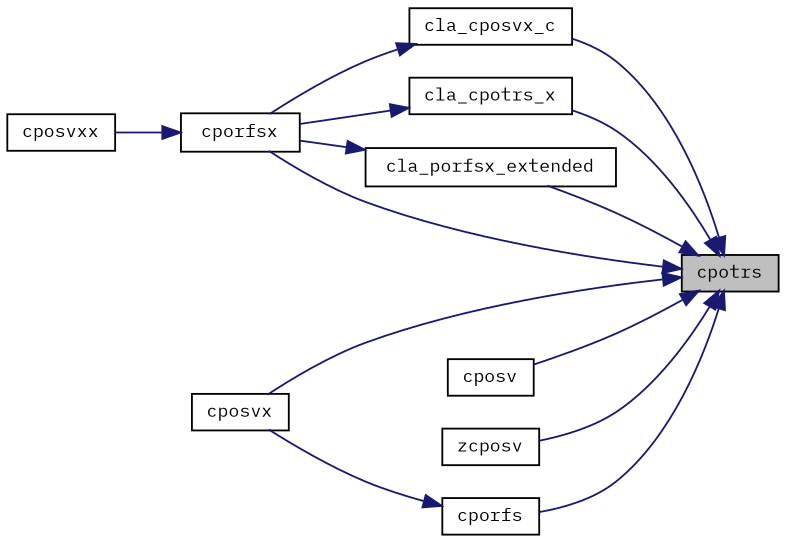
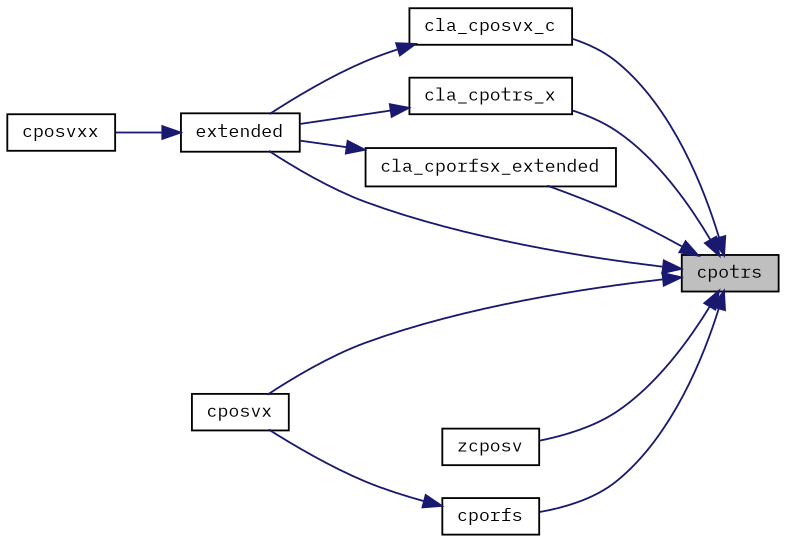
  digraph {
    fontname="IBM Plex Mono"
    rankdir=RL
    node [color=black fillcolor=white fontname="IBM Plex Mono" fontsize=10 shape=record style=filled]
    edge [color=midnightblue dir=back fontname="IBM Plex Mono" fontsize=10 labelfontname=Helvetica labelfontsize=10 style=solid]
    n1 [fillcolor=grey75 fontcolor=black height=0.2 label=cpotrs width=0.4]
    n2 [height=0.2 label=cla_cposvx_c width=0.4]
    n3 [height=0.2 label=cla_cpotrs_x width=0.4]
-   n4 [height=0.2 label=cla_porfsx_extended width=0.4]
+   n4 [height=0.2 label=cla_cporfsx_extended width=0.4]
    n5 [height=0.2 label=cporfs width=0.4]
    n6 [height=0.2 label=cposvx width=0.4]
-   n7 [height=0.2 label=cposv width=0.4]
    n8 [height=0.2 label=zcposv width=0.4]
-   n9 [height=0.2 label=cporfsx width=0.4]
+   n9 [height=0.2 label=extended width=0.4]
    n10 [height=0.2 label=cposvxx width=0.4]
    n1 -> n2
    n1 -> n3
    n1 -> n4
    n1 -> n5
    n1 -> n6
-   n1 -> n7
    n1 -> n8
    n1 -> n9
    n2 -> n9
    n3 -> n9
    n4 -> n9
    n5 -> n6
    n9 -> n10
  }
